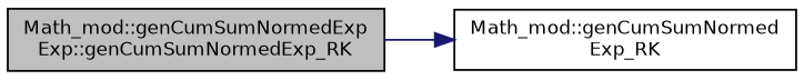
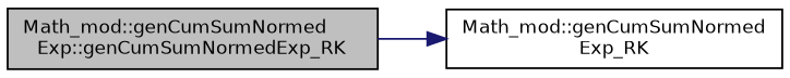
  digraph {
    rankdir=LR
    node [color=black fontname=Helvetica fontsize=10 shape=record style=filled]
-   n1 [fillcolor=grey75 fontcolor=black height=0.2 label="Math_mod::genCumSumNormedExp\lExp::genCumSumNormedExp_RK" width=0.4]
+   n1 [fillcolor=grey75 fontcolor=black height=0.2 label="Math_mod::genCumSumNormed\lExp::genCumSumNormedExp_RK" width=0.4]
    n2 [fillcolor=white height=0.2 label="Math_mod::genCumSumNormed\lExp_RK" width=0.4]
    n1 -> n2 [color=midnightblue fontname=Helvetica fontsize=10 labelfontname=Helvetica labelfontsize=10 style=solid]
  }
